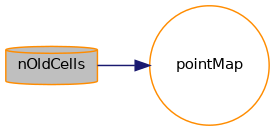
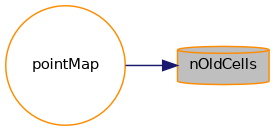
  digraph {
    rankdir=LR
    node [color=darkorange fontname=Helvetica fontsize=10]
    n1 [fillcolor=grey75 fontcolor=black height=0.2 label=nOldCells shape=cylinder style=filled width=0.4]
    n2 [height=0.2 label=pointMap shape=circle width=0.4]
-   n1 -> n2 [color=midnightblue fontname=Helvetica fontsize=10 labelfontname=Helvetica labelfontsize=10 style=solid]
+   n2 -> n1 [color=midnightblue fontname=Helvetica fontsize=10 labelfontname=Helvetica labelfontsize=10 style=solid]
  }
